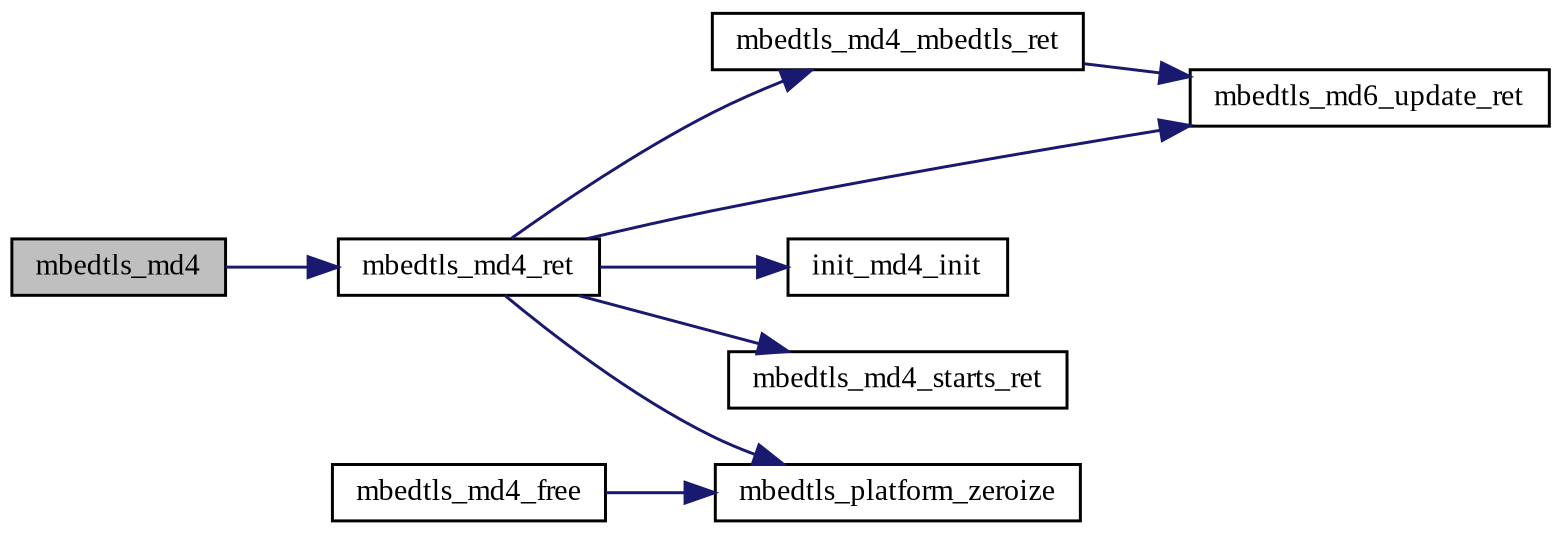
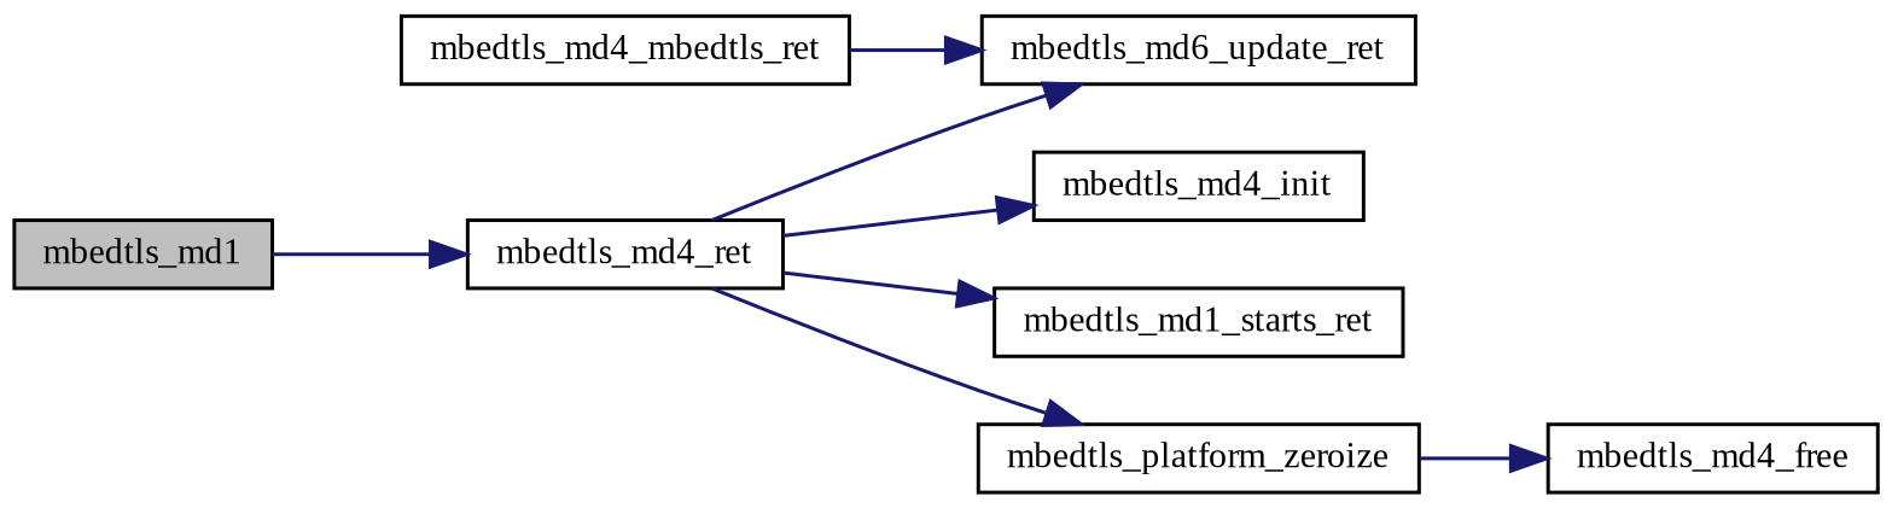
  digraph {
    fontname="Liberation Serif"
    rankdir=LR
    node [color=black fillcolor=white fontname="Liberation Serif" fontsize=10 shape=record style=filled]
    edge [color=midnightblue fontname="Liberation Serif" fontsize=10 labelfontname=Helvetica labelfontsize=10 style=solid]
-   n1 [fillcolor=grey75 fontcolor=black height=0.2 label=mbedtls_md4 width=0.4]
+   n1 [fillcolor=grey75 fontcolor=black height=0.2 label=mbedtls_md1 width=0.4]
    n2 [height=0.2 label=mbedtls_md4_ret width=0.4]
    n3 [height=0.2 label=mbedtls_md4_mbedtls_ret width=0.4]
    n4 [height=0.2 label=mbedtls_md6_update_ret width=0.4]
-   n5 [height=0.2 label=init_md4_init width=0.4]
-   n6 [height=0.2 label=mbedtls_md4_starts_ret width=0.4]
+   n5 [height=0.2 label=mbedtls_md4_init width=0.4]
+   n6 [height=0.2 label=mbedtls_md1_starts_ret width=0.4]
    n7 [height=0.2 label=mbedtls_platform_zeroize width=0.4]
    n8 [height=0.2 label=mbedtls_md4_free width=0.4]
    n1 -> n2
-   n2 -> n3
    n2 -> n4
    n2 -> n5
    n2 -> n6
    n2 -> n7
    n3 -> n4
-   n8 -> n7
+   n7 -> n8
  }
